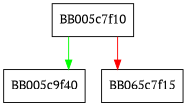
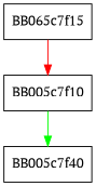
  digraph {
    fontname="PT Serif"
    splines=ortho
    node [fontname="PT Serif" shape=box]
    edge [fontname="PT Serif"]
    BB005c7f10
-   BB005c7f40 [label=BB005c9f40]
+   BB005c7f40
    n3 [label=BB065c7f15]
    BB005c7f10 -> BB005c7f40 [color=green]
-   BB005c7f10 -> n3 [color=red]
+   n3 -> BB005c7f10 [color=red]
  }
